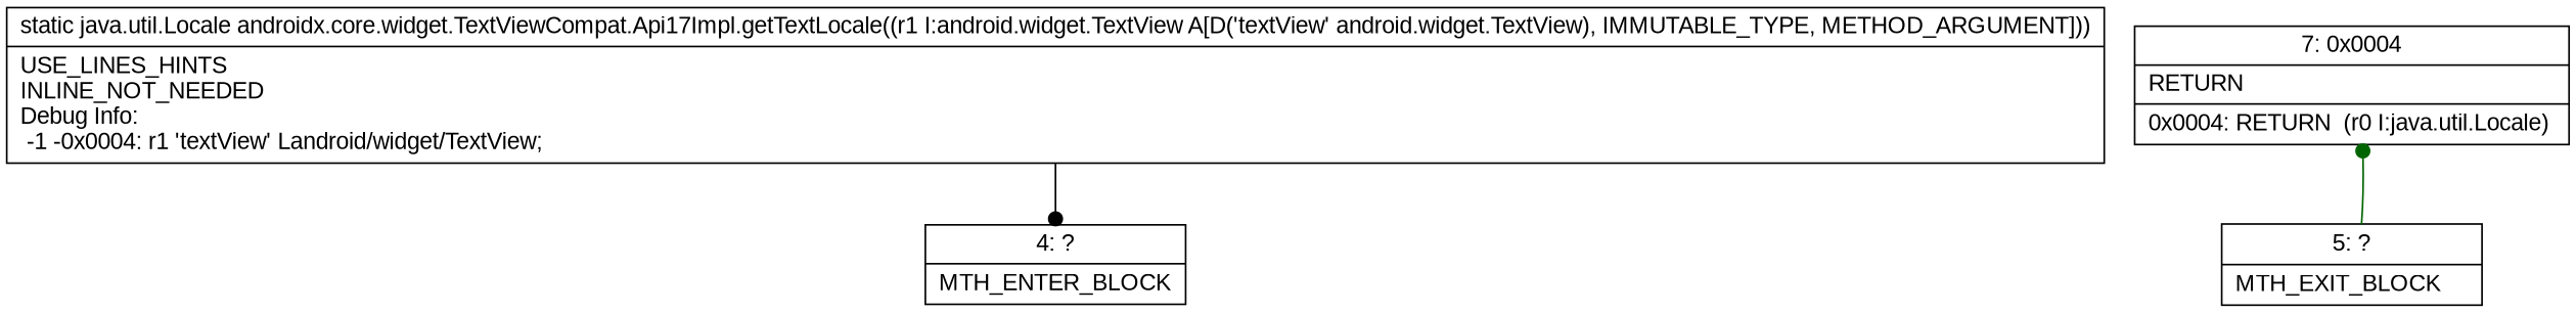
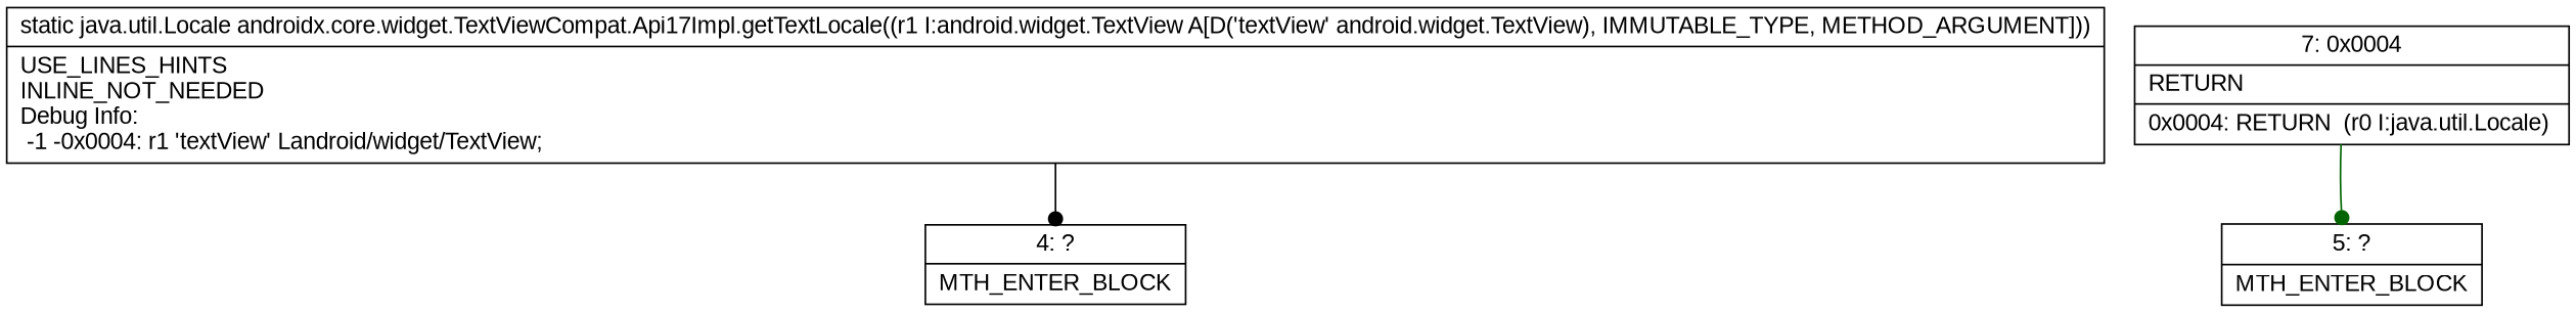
  digraph {
    fontname="Liberation Sans"
    node [fontname="Liberation Sans" shape=record]
    edge [arrowhead=dot fontname="Liberation Sans" style=solid]
    n1 [label="{4\:\ ?|MTH_ENTER_BLOCK\l}"]
    n2 [label="{7\:\ 0x0004|RETURN\l|0x0004: RETURN  (r0 I:java.util.Locale) \l}"]
-   n3 [label="{5\:\ ?|MTH_EXIT_BLOCK\l}"]
+   n3 [label="{5\:\ ?|MTH_ENTER_BLOCK\l}"]
    n4 [label="{static java.util.Locale androidx.core.widget.TextViewCompat.Api17Impl.getTextLocale((r1 I:android.widget.TextView A[D('textView' android.widget.TextView), IMMUTABLE_TYPE, METHOD_ARGUMENT]))  | USE_LINES_HINTS\lINLINE_NOT_NEEDED\lDebug Info:\l  \-1 \-0x0004: r1 'textView' Landroid\/widget\/TextView;\l}"]
-   n3 -> n2 [color=darkgreen]
+   n2 -> n3 [color=darkgreen]
    n4 -> n1 [color=black]
  }
